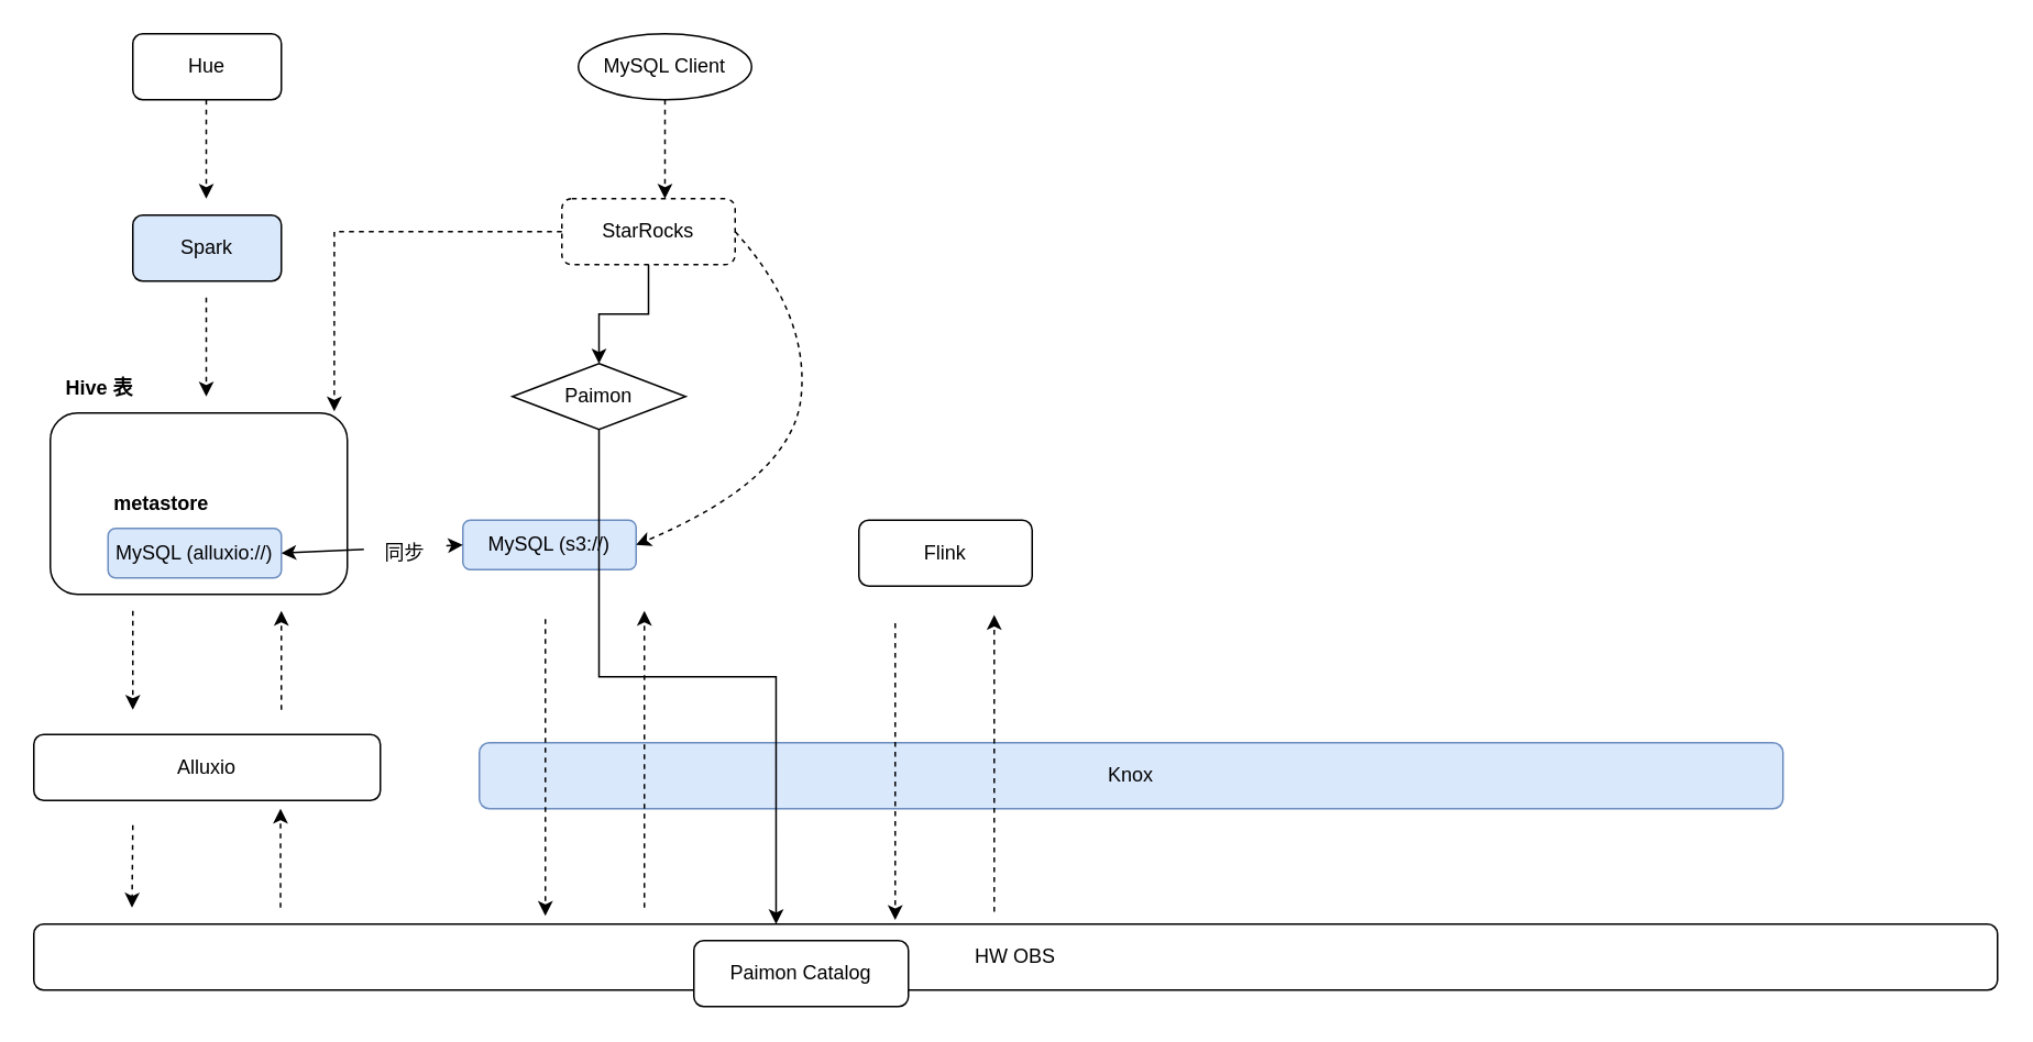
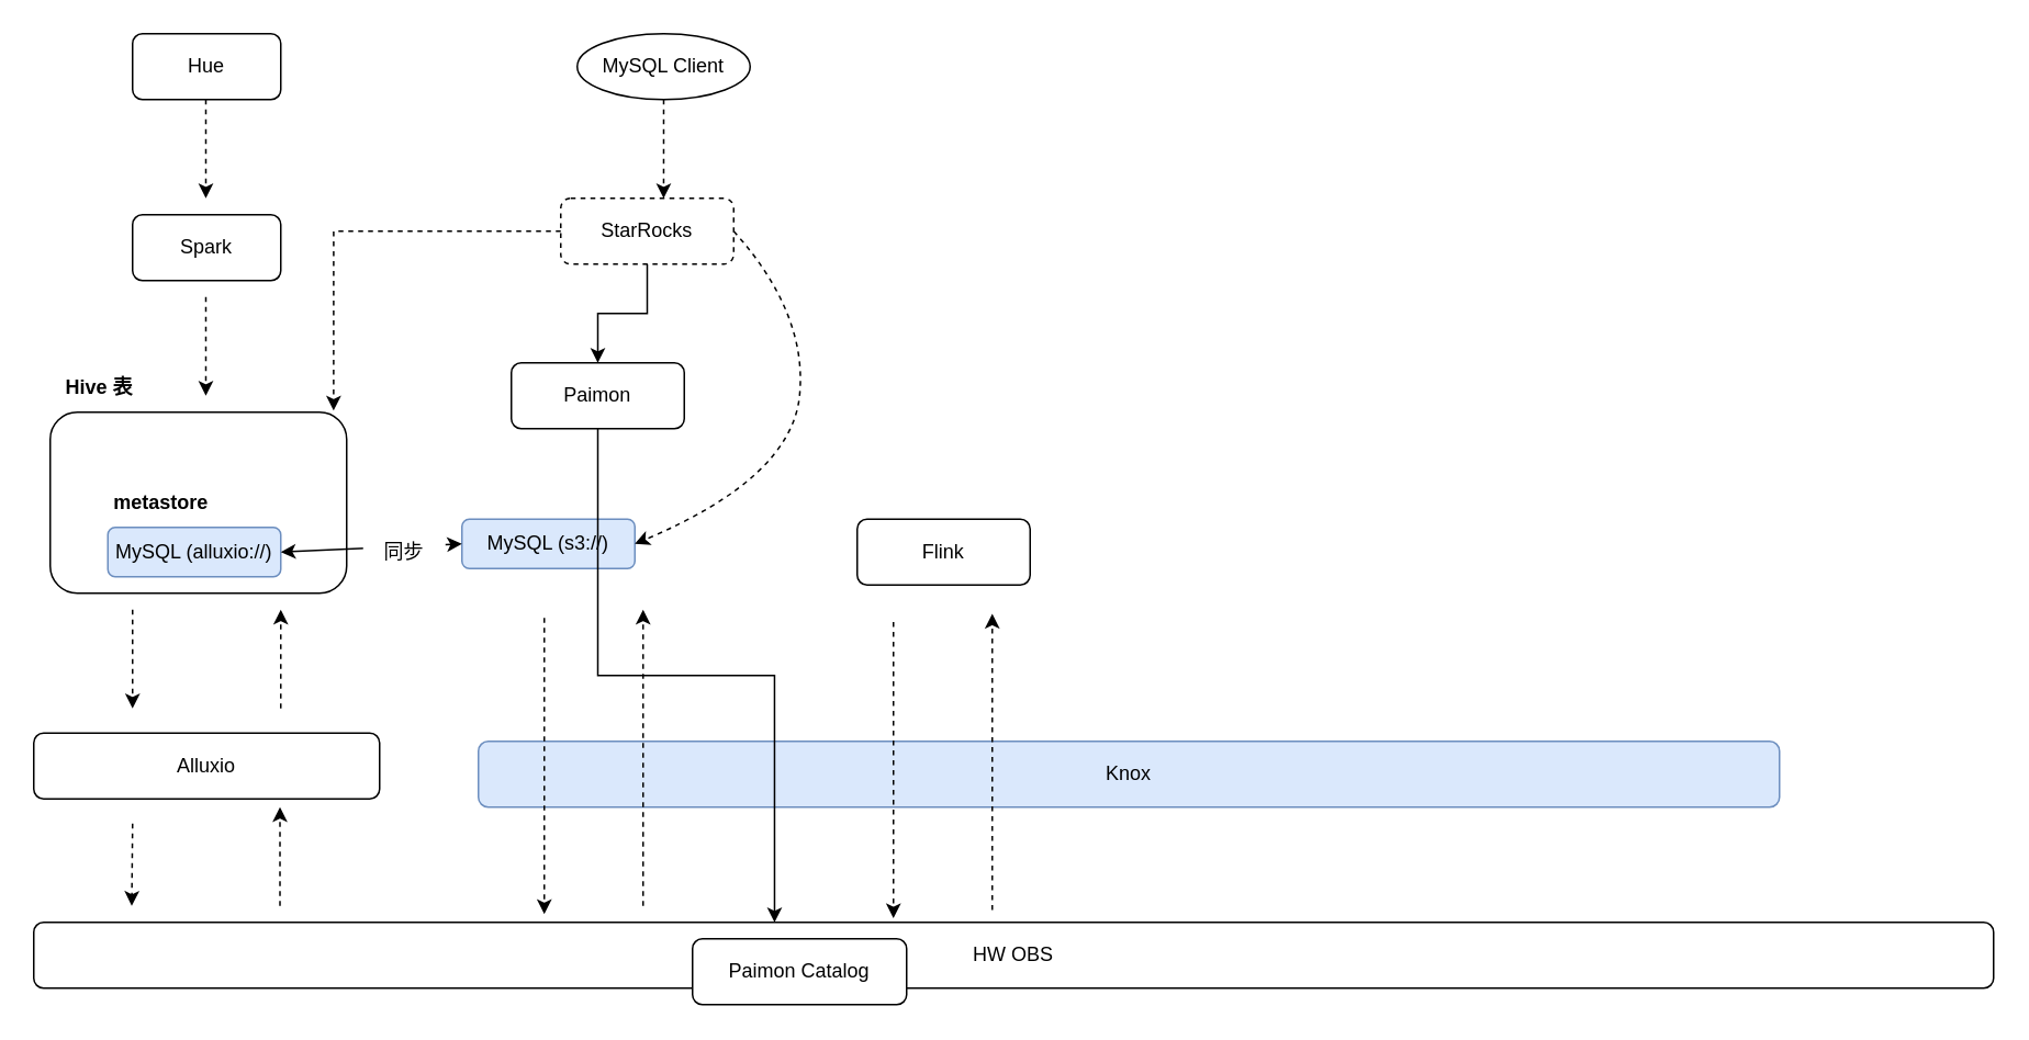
  <mxCell id="0" />
  <mxCell id="1" parent="0" />
  <mxCell id="2" value="Alluxio" style="rounded=1;whiteSpace=wrap;html=1;" vertex="1" parent="1"><mxGeometry x="20" y="445" width="210" height="40" as="geometry" /></mxCell>
  <mxCell id="3" value="" style="rounded=1;whiteSpace=wrap;html=1;" vertex="1" parent="1"><mxGeometry x="30" y="250" width="180" height="110" as="geometry" /></mxCell>
  <mxCell id="4" value="" style="endArrow=classic;html=1;rounded=0;dashed=1;" edge="1" parent="1"><mxGeometry width="50" height="50" relative="1" as="geometry"><mxPoint x="80" y="370" as="sourcePoint" /><mxPoint x="80" y="430" as="targetPoint" /></mxGeometry></mxCell>
  <mxCell id="5" value="" style="endArrow=classic;html=1;rounded=0;dashed=1;" edge="1" parent="1"><mxGeometry width="50" height="50" relative="1" as="geometry"><mxPoint x="170" y="430" as="sourcePoint" /><mxPoint x="170" y="370" as="targetPoint" /></mxGeometry></mxCell>
  <mxCell id="6" value="HW OBS" style="rounded=1;whiteSpace=wrap;html=1;" vertex="1" parent="1"><mxGeometry x="20" y="560" width="1190" height="40" as="geometry" /></mxCell>
  <mxCell id="7" value="" style="endArrow=classic;html=1;rounded=0;dashed=1;" edge="1" parent="1"><mxGeometry width="50" height="50" relative="1" as="geometry"><mxPoint x="80" y="500" as="sourcePoint" /><mxPoint x="79.5" y="550" as="targetPoint" /></mxGeometry></mxCell>
  <mxCell id="8" value="" style="endArrow=classic;html=1;rounded=0;dashed=1;" edge="1" parent="1"><mxGeometry width="50" height="50" relative="1" as="geometry"><mxPoint x="169.5" y="550" as="sourcePoint" /><mxPoint x="169.5" y="490" as="targetPoint" /></mxGeometry></mxCell>
  <mxCell id="9" value="Hive 表" style="text;html=1;align=center;verticalAlign=middle;whiteSpace=wrap;rounded=0;fontStyle=1" vertex="1" parent="1"><mxGeometry x="30" y="220" width="60" height="30" as="geometry" /></mxCell>
  <mxCell id="10" value="MySQL (alluxio://)" style="rounded=1;whiteSpace=wrap;html=1;fillColor=#dae8fc;strokeColor=#6c8ebf;" vertex="1" parent="1"><mxGeometry x="65" y="320" width="105" height="30" as="geometry" /></mxCell>
- <mxCell id="11" value="Paimon" style="rhombus;whiteSpace=wrap;html=1;" vertex="1" parent="1"><mxGeometry x="310" y="220" width="105" height="40" as="geometry" /></mxCell>
+ <mxCell id="11" value="Paimon" style="rounded=1;whiteSpace=wrap;html=1;" vertex="1" parent="1"><mxGeometry x="310" y="220" width="105" height="40" as="geometry" /></mxCell>
  <mxCell id="12" style="edgeStyle=orthogonalEdgeStyle;rounded=0;orthogonalLoop=1;jettySize=auto;html=1;entryX=0.5;entryY=0;entryDx=0;entryDy=0;" edge="1" parent="1" source="13" target="11"><mxGeometry relative="1" as="geometry" /></mxCell>
  <mxCell id="13" value="StarRocks" style="rounded=1;whiteSpace=wrap;html=1;dashed=1;" vertex="1" parent="1"><mxGeometry x="340" y="120" width="105" height="40" as="geometry" /></mxCell>
  <mxCell id="14" value="Knox" style="rounded=1;whiteSpace=wrap;html=1;fillColor=#dae8fc;strokeColor=#6c8ebf;" vertex="1" parent="1"><mxGeometry x="290" y="450" width="790" height="40" as="geometry" /></mxCell>
  <mxCell id="15" value="metastore" style="text;html=1;align=center;verticalAlign=middle;whiteSpace=wrap;rounded=0;fontStyle=1" vertex="1" parent="1"><mxGeometry x="65" y="290" width="65" height="30" as="geometry" /></mxCell>
  <mxCell id="16" value="MySQL (s3://)" style="rounded=1;whiteSpace=wrap;html=1;fillColor=#dae8fc;strokeColor=#6c8ebf;" vertex="1" parent="1"><mxGeometry x="280" y="315" width="105" height="30" as="geometry" /></mxCell>
  <mxCell id="17" value="" style="endArrow=classic;startArrow=classic;html=1;rounded=0;exitX=1;exitY=0.5;exitDx=0;exitDy=0;entryX=0;entryY=0.5;entryDx=0;entryDy=0;" edge="1" parent="1" source="10" target="16"><mxGeometry width="50" height="50" relative="1" as="geometry"><mxPoint x="190" y="334.5" as="sourcePoint" /><mxPoint x="290" y="335" as="targetPoint" /></mxGeometry></mxCell>
  <mxCell id="18" value="同步" style="text;html=1;align=center;verticalAlign=middle;whiteSpace=wrap;rounded=0;fillColor=default;" vertex="1" parent="1"><mxGeometry x="220" y="320" width="50" height="30" as="geometry" /></mxCell>
  <mxCell id="19" value="Hue" style="rounded=1;whiteSpace=wrap;html=1;" vertex="1" parent="1"><mxGeometry x="80" y="20" width="90" height="40" as="geometry" /></mxCell>
- <mxCell id="20" value="Spark" style="rounded=1;whiteSpace=wrap;html=1;fillColor=#dae8fc;" vertex="1" parent="1"><mxGeometry x="80" y="130" width="90" height="40" as="geometry" /></mxCell>
+ <mxCell id="20" value="Spark" style="rounded=1;whiteSpace=wrap;html=1;" vertex="1" parent="1"><mxGeometry x="80" y="130" width="90" height="40" as="geometry" /></mxCell>
  <mxCell id="21" value="" style="curved=1;endArrow=classic;html=1;rounded=0;entryX=1;entryY=0.5;entryDx=0;entryDy=0;dashed=1;exitX=1;exitY=0.5;exitDx=0;exitDy=0;" edge="1" parent="1" source="13" target="16"><mxGeometry width="50" height="50" relative="1" as="geometry"><mxPoint x="420" y="140" as="sourcePoint" /><mxPoint x="620" y="80" as="targetPoint" /><Array as="points"><mxPoint x="490" y="190" /><mxPoint x="480" y="290" /></Array></mxGeometry></mxCell>
  <mxCell id="22" value="" style="endArrow=classic;html=1;rounded=0;dashed=1;" edge="1" parent="1"><mxGeometry width="50" height="50" relative="1" as="geometry"><mxPoint x="124.5" y="180" as="sourcePoint" /><mxPoint x="124.5" y="240" as="targetPoint" /></mxGeometry></mxCell>
  <mxCell id="23" value="" style="endArrow=classic;html=1;rounded=0;dashed=1;" edge="1" parent="1"><mxGeometry width="50" height="50" relative="1" as="geometry"><mxPoint x="124.5" y="60" as="sourcePoint" /><mxPoint x="124.5" y="120" as="targetPoint" /></mxGeometry></mxCell>
  <mxCell id="24" value="" style="endArrow=classic;html=1;rounded=0;dashed=1;" edge="1" parent="1"><mxGeometry width="50" height="50" relative="1" as="geometry"><mxPoint x="330" y="375" as="sourcePoint" /><mxPoint x="330" y="555" as="targetPoint" /></mxGeometry></mxCell>
  <mxCell id="25" value="" style="endArrow=classic;html=1;rounded=0;dashed=1;" edge="1" parent="1"><mxGeometry width="50" height="50" relative="1" as="geometry"><mxPoint x="390" y="550" as="sourcePoint" /><mxPoint x="390" y="370" as="targetPoint" /></mxGeometry></mxCell>
  <mxCell id="26" value="Flink" style="rounded=1;whiteSpace=wrap;html=1;" vertex="1" parent="1"><mxGeometry x="520" y="315" width="105" height="40" as="geometry" /></mxCell>
  <mxCell id="27" value="" style="endArrow=classic;html=1;rounded=0;dashed=1;" edge="1" parent="1"><mxGeometry width="50" height="50" relative="1" as="geometry"><mxPoint x="542" y="377.5" as="sourcePoint" /><mxPoint x="542" y="557.5" as="targetPoint" /></mxGeometry></mxCell>
  <mxCell id="28" value="" style="endArrow=classic;html=1;rounded=0;dashed=1;" edge="1" parent="1"><mxGeometry width="50" height="50" relative="1" as="geometry"><mxPoint x="602" y="552.5" as="sourcePoint" /><mxPoint x="602" y="372.5" as="targetPoint" /></mxGeometry></mxCell>
  <mxCell id="29" style="edgeStyle=orthogonalEdgeStyle;rounded=0;orthogonalLoop=1;jettySize=auto;html=1;entryX=0.956;entryY=-0.009;entryDx=0;entryDy=0;entryPerimeter=0;dashed=1;" edge="1" parent="1" source="13" target="3"><mxGeometry relative="1" as="geometry" /></mxCell>
  <mxCell id="30" value="MySQL Client" style="ellipse;whiteSpace=wrap;html=1;" vertex="1" parent="1"><mxGeometry x="350" y="20" width="105" height="40" as="geometry" /></mxCell>
  <mxCell id="31" style="edgeStyle=orthogonalEdgeStyle;rounded=0;orthogonalLoop=1;jettySize=auto;html=1;entryX=0.595;entryY=0;entryDx=0;entryDy=0;entryPerimeter=0;dashed=1;" edge="1" parent="1" source="30" target="13"><mxGeometry relative="1" as="geometry" /></mxCell>
  <mxCell id="32" style="edgeStyle=orthogonalEdgeStyle;rounded=0;orthogonalLoop=1;jettySize=auto;html=1;entryX=0.378;entryY=0;entryDx=0;entryDy=0;entryPerimeter=0;" edge="1" parent="1" source="11" target="6"><mxGeometry relative="1" as="geometry" /></mxCell>
  <mxCell id="33" value="Paimon Catalog" style="rounded=1;whiteSpace=wrap;html=1;" vertex="1" parent="1"><mxGeometry x="420" y="570" width="130" height="40" as="geometry" /></mxCell>
